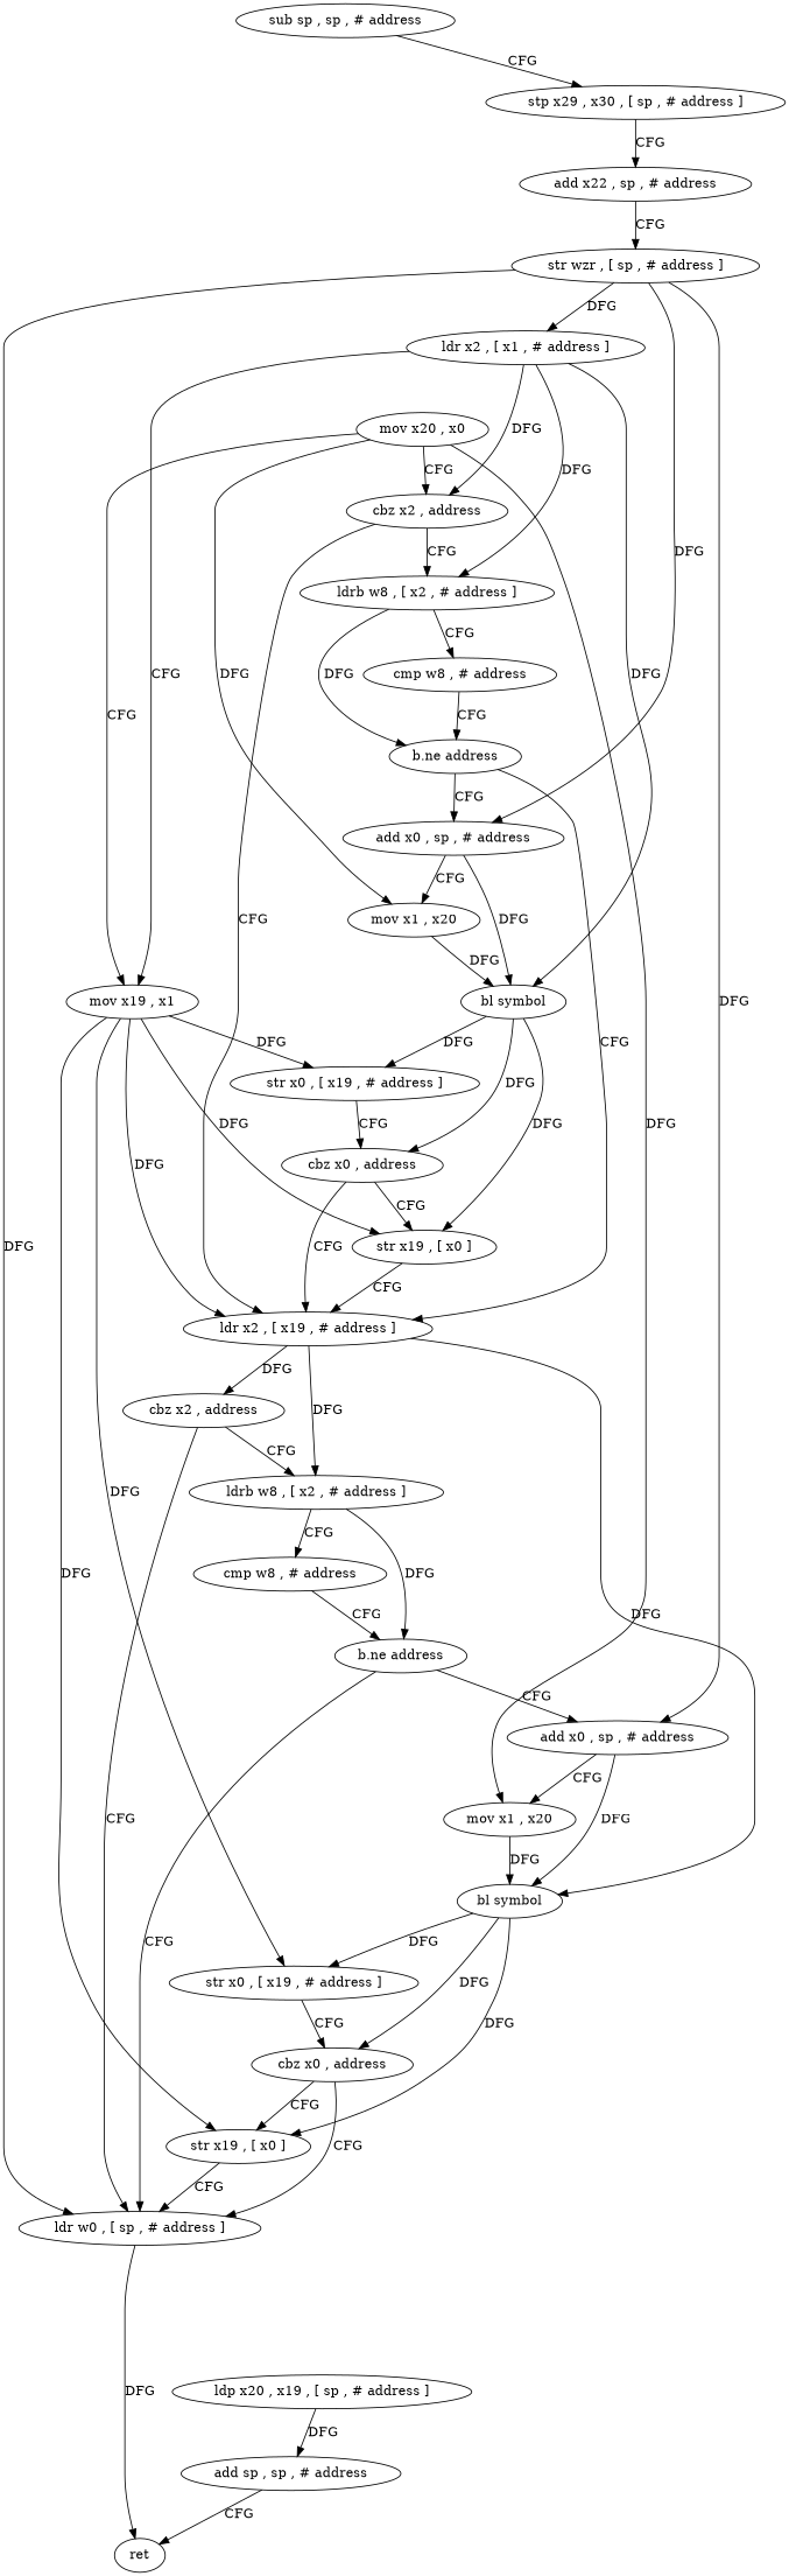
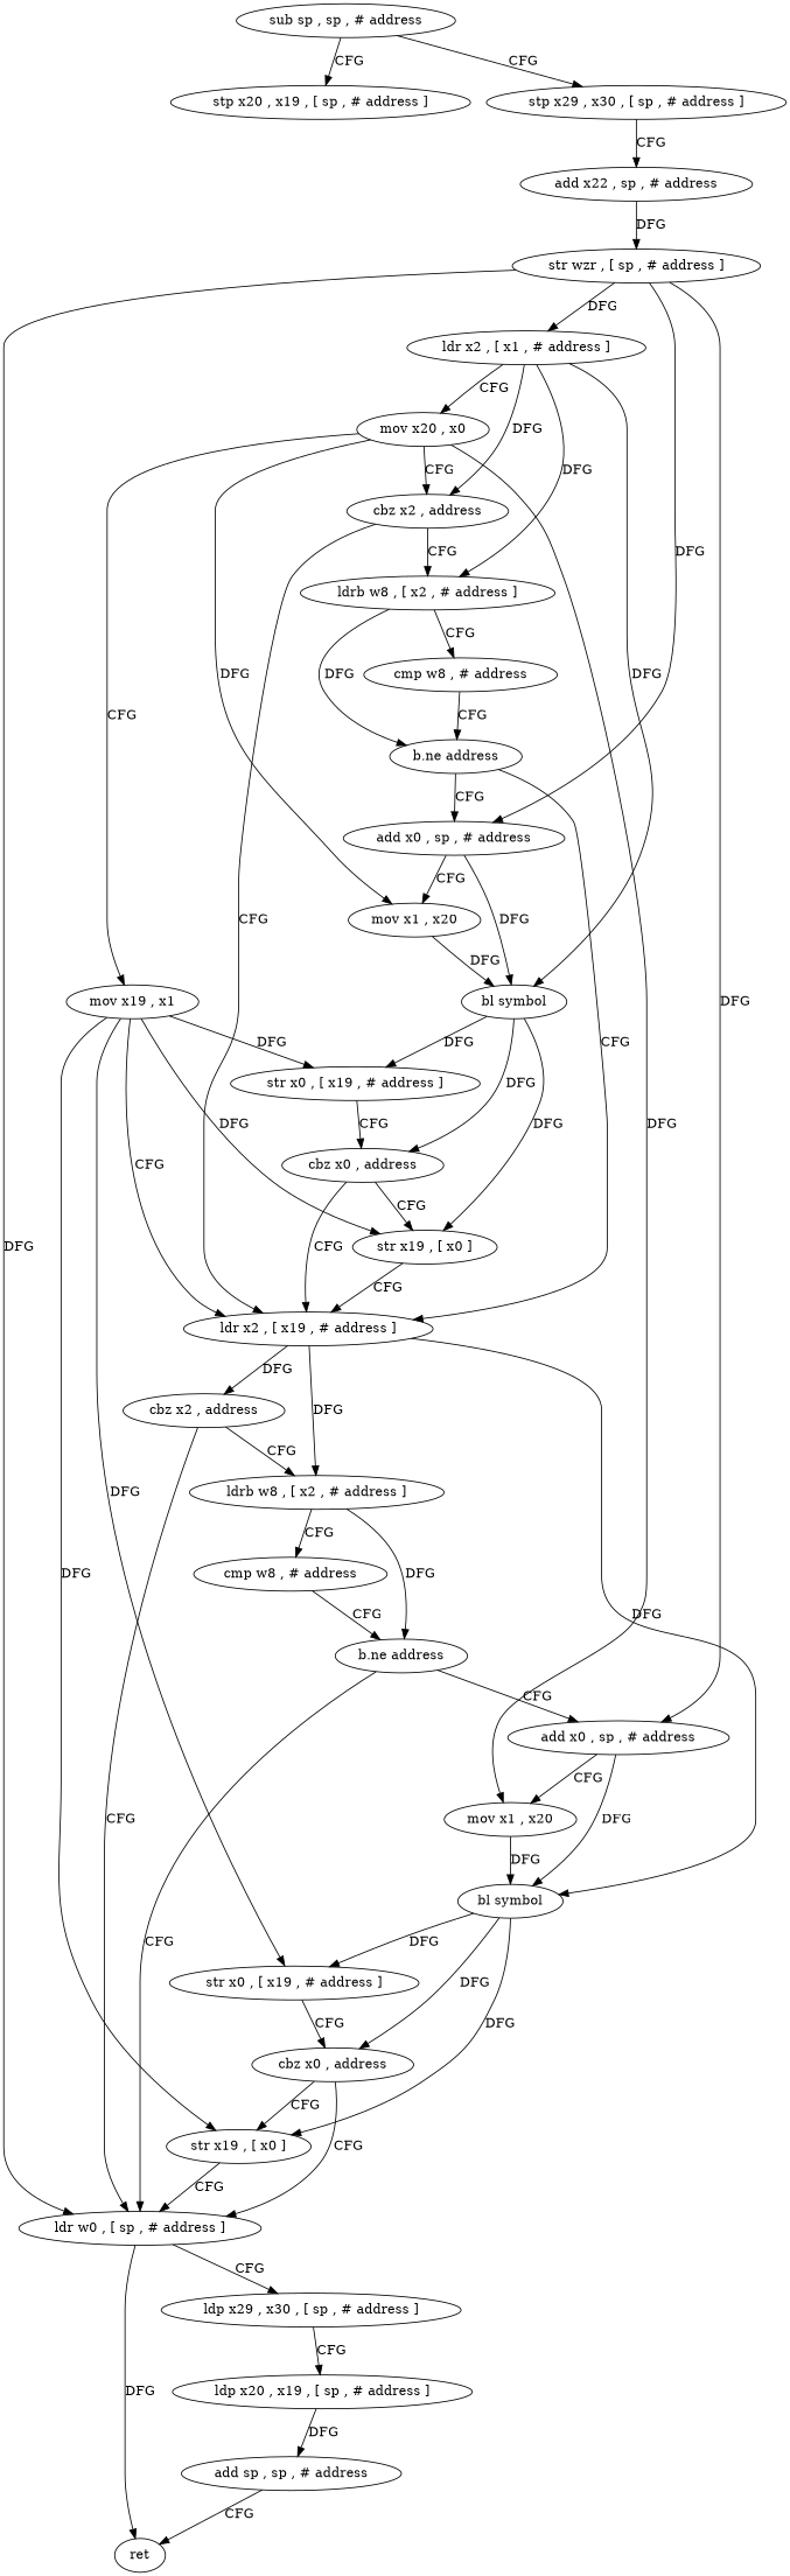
  digraph {
    n1 [label="sub sp , sp , # address"]
+   n2 [label="stp x20 , x19 , [ sp , # address ]"]
    n3 [label="stp x29 , x30 , [ sp , # address ]"]
    n4 [label="add x22 , sp , # address"]
    n5 [label="str wzr , [ sp , # address ]"]
    n6 [label="ldr x2 , [ x1 , # address ]"]
    n7 [label="ldr w0 , [ sp , # address ]"]
    n8 [label="add x0 , sp , # address"]
    n9 [label="add x0 , sp , # address"]
    n10 [label="mov x19 , x1"]
    n11 [label="cbz x2 , address"]
    n12 [label="ldrb w8 , [ x2 , # address ]"]
    n13 [label="bl symbol"]
+   n14 [label="ldp x29 , x30 , [ sp , # address ]"]
    n15 [label=ret]
    n16 [label="mov x1 , x20"]
    n17 [label="mov x1 , x20"]
    n18 [label="bl symbol"]
    n19 [label="ldr x2 , [ x19 , # address ]"]
    n20 [label="str x0 , [ x19 , # address ]"]
    n21 [label="str x19 , [ x0 ]"]
    n22 [label="str x0 , [ x19 , # address ]"]
    n23 [label="str x19 , [ x0 ]"]
    n24 [label="cmp w8 , # address"]
    n25 [label="b.ne address"]
    n26 [label="cbz x0 , address"]
    n27 [label="mov x20 , x0"]
    n28 [label="cbz x2 , address"]
    n29 [label="ldrb w8 , [ x2 , # address ]"]
    n30 [label="cbz x0 , address"]
    n31 [label="cmp w8 , # address"]
    n32 [label="b.ne address"]
    n33 [label="ldp x20 , x19 , [ sp , # address ]"]
    n34 [label="add sp , sp , # address"]
+   n1 -> n2 [label=CFG]
    n1 -> n3 [label=CFG]
    n3 -> n4 [label=CFG]
-   n4 -> n5 [label=CFG]
+   n4 -> n5 [label=DFG]
    n5 -> n6 [label=DFG]
    n5 -> n7 [label=DFG]
    n5 -> n8 [label=DFG]
    n5 -> n9 [label=DFG]
-   n6 -> n10 [label=CFG]
+   n6 -> n27 [label=CFG]
    n6 -> n11 [label=DFG]
    n6 -> n12 [label=DFG]
    n6 -> n13 [label=DFG]
+   n7 -> n14 [label=CFG]
    n7 -> n15 [label=DFG]
    n8 -> n13 [label=DFG]
    n8 -> n16 [label=CFG]
    n9 -> n17 [label=CFG]
    n9 -> n18 [label=DFG]
-   n10 -> n19 [label=DFG]
+   n10 -> n19 [label=CFG]
    n10 -> n20 [label=DFG]
    n10 -> n21 [label=DFG]
    n10 -> n22 [label=DFG]
    n10 -> n23 [label=DFG]
    n11 -> n12 [label=CFG]
    n11 -> n19 [label=CFG]
    n12 -> n24 [label=CFG]
    n12 -> n25 [label=DFG]
    n13 -> n20 [label=DFG]
    n13 -> n21 [label=DFG]
    n13 -> n26 [label=DFG]
+   n14 -> n33 [label=CFG]
    n16 -> n13 [label=DFG]
    n17 -> n18 [label=DFG]
    n18 -> n22 [label=DFG]
    n18 -> n23 [label=DFG]
    n18 -> n30 [label=DFG]
    n19 -> n18 [label=DFG]
    n19 -> n28 [label=DFG]
    n19 -> n29 [label=DFG]
    n20 -> n26 [label=CFG]
    n21 -> n19 [label=CFG]
    n22 -> n30 [label=CFG]
    n23 -> n7 [label=CFG]
    n24 -> n25 [label=CFG]
    n25 -> n8 [label=CFG]
    n25 -> n19 [label=CFG]
    n26 -> n19 [label=CFG]
    n26 -> n21 [label=CFG]
    n27 -> n10 [label=CFG]
    n27 -> n11 [label=CFG]
    n27 -> n16 [label=DFG]
    n27 -> n17 [label=DFG]
    n28 -> n7 [label=CFG]
    n28 -> n29 [label=CFG]
    n29 -> n31 [label=CFG]
    n29 -> n32 [label=DFG]
    n30 -> n7 [label=CFG]
    n30 -> n23 [label=CFG]
    n31 -> n32 [label=CFG]
    n32 -> n7 [label=CFG]
    n32 -> n9 [label=CFG]
    n33 -> n34 [label=DFG]
    n34 -> n15 [label=CFG]
  }
